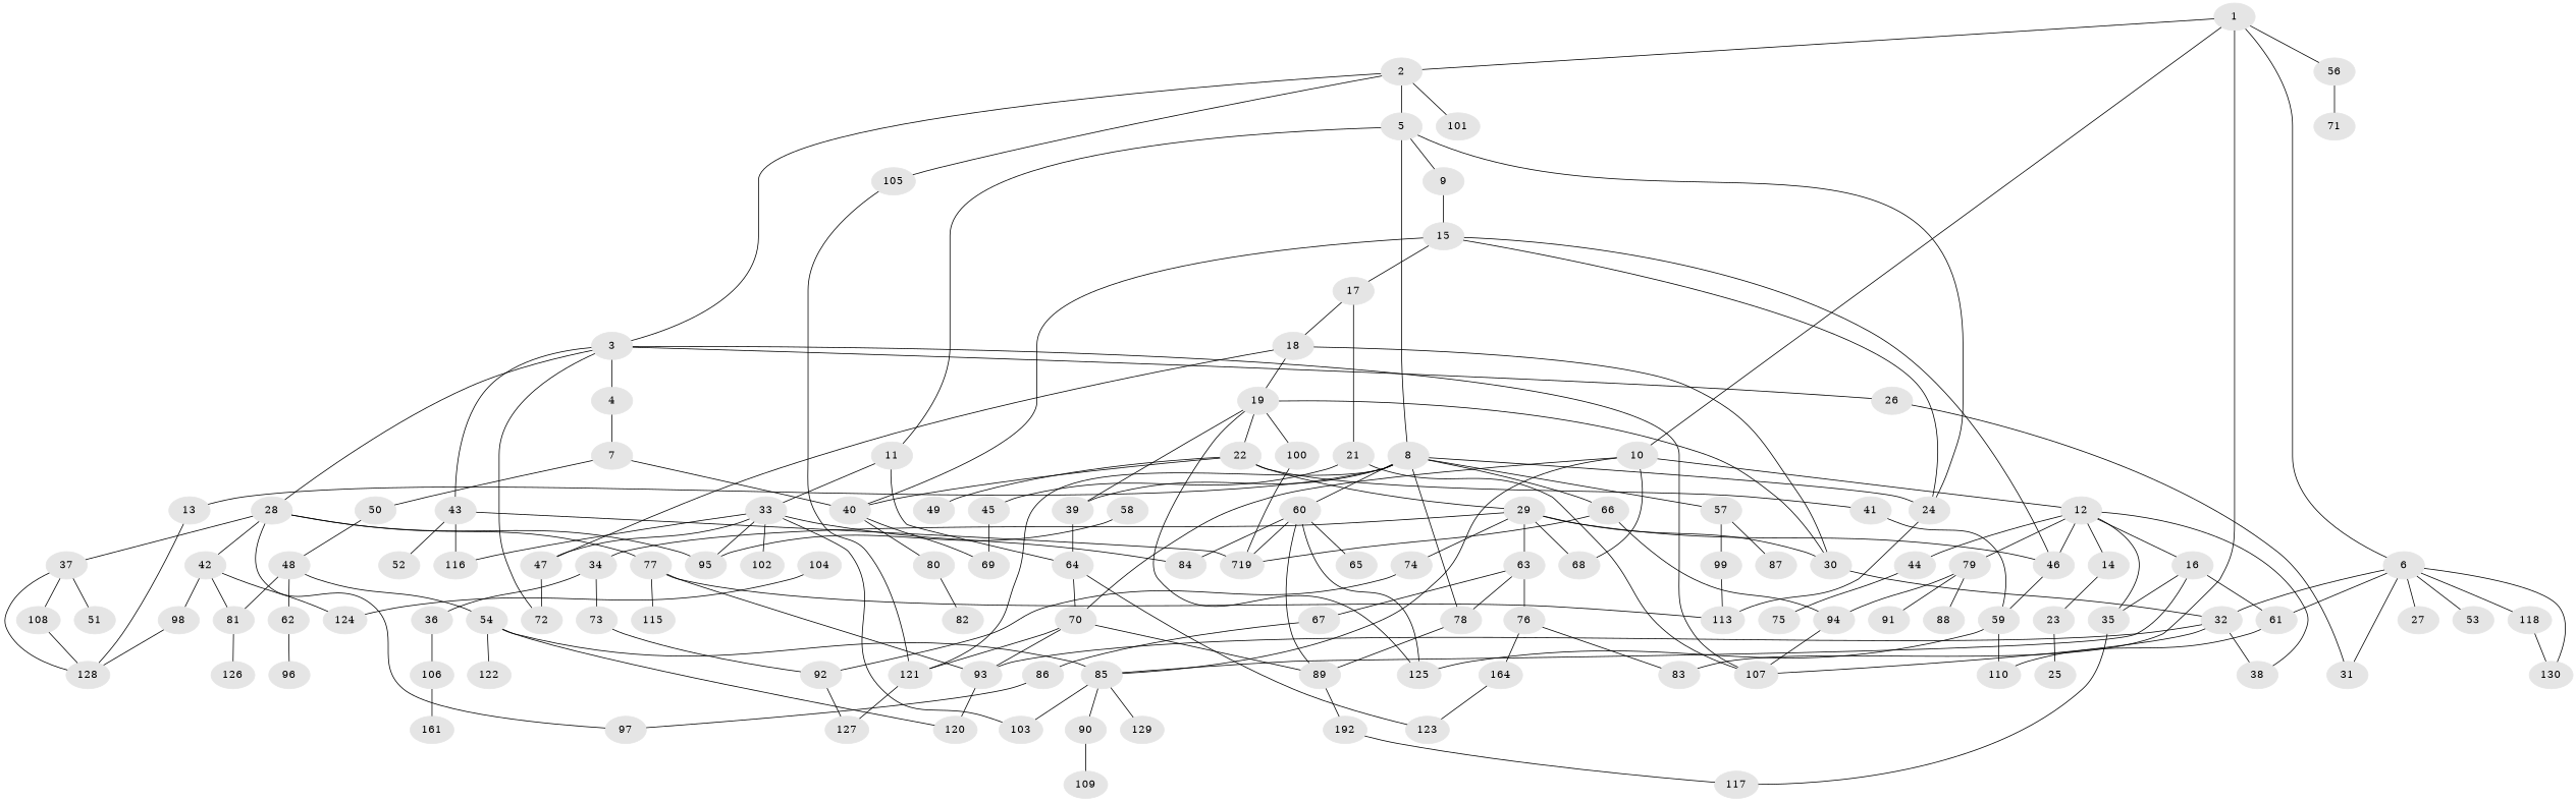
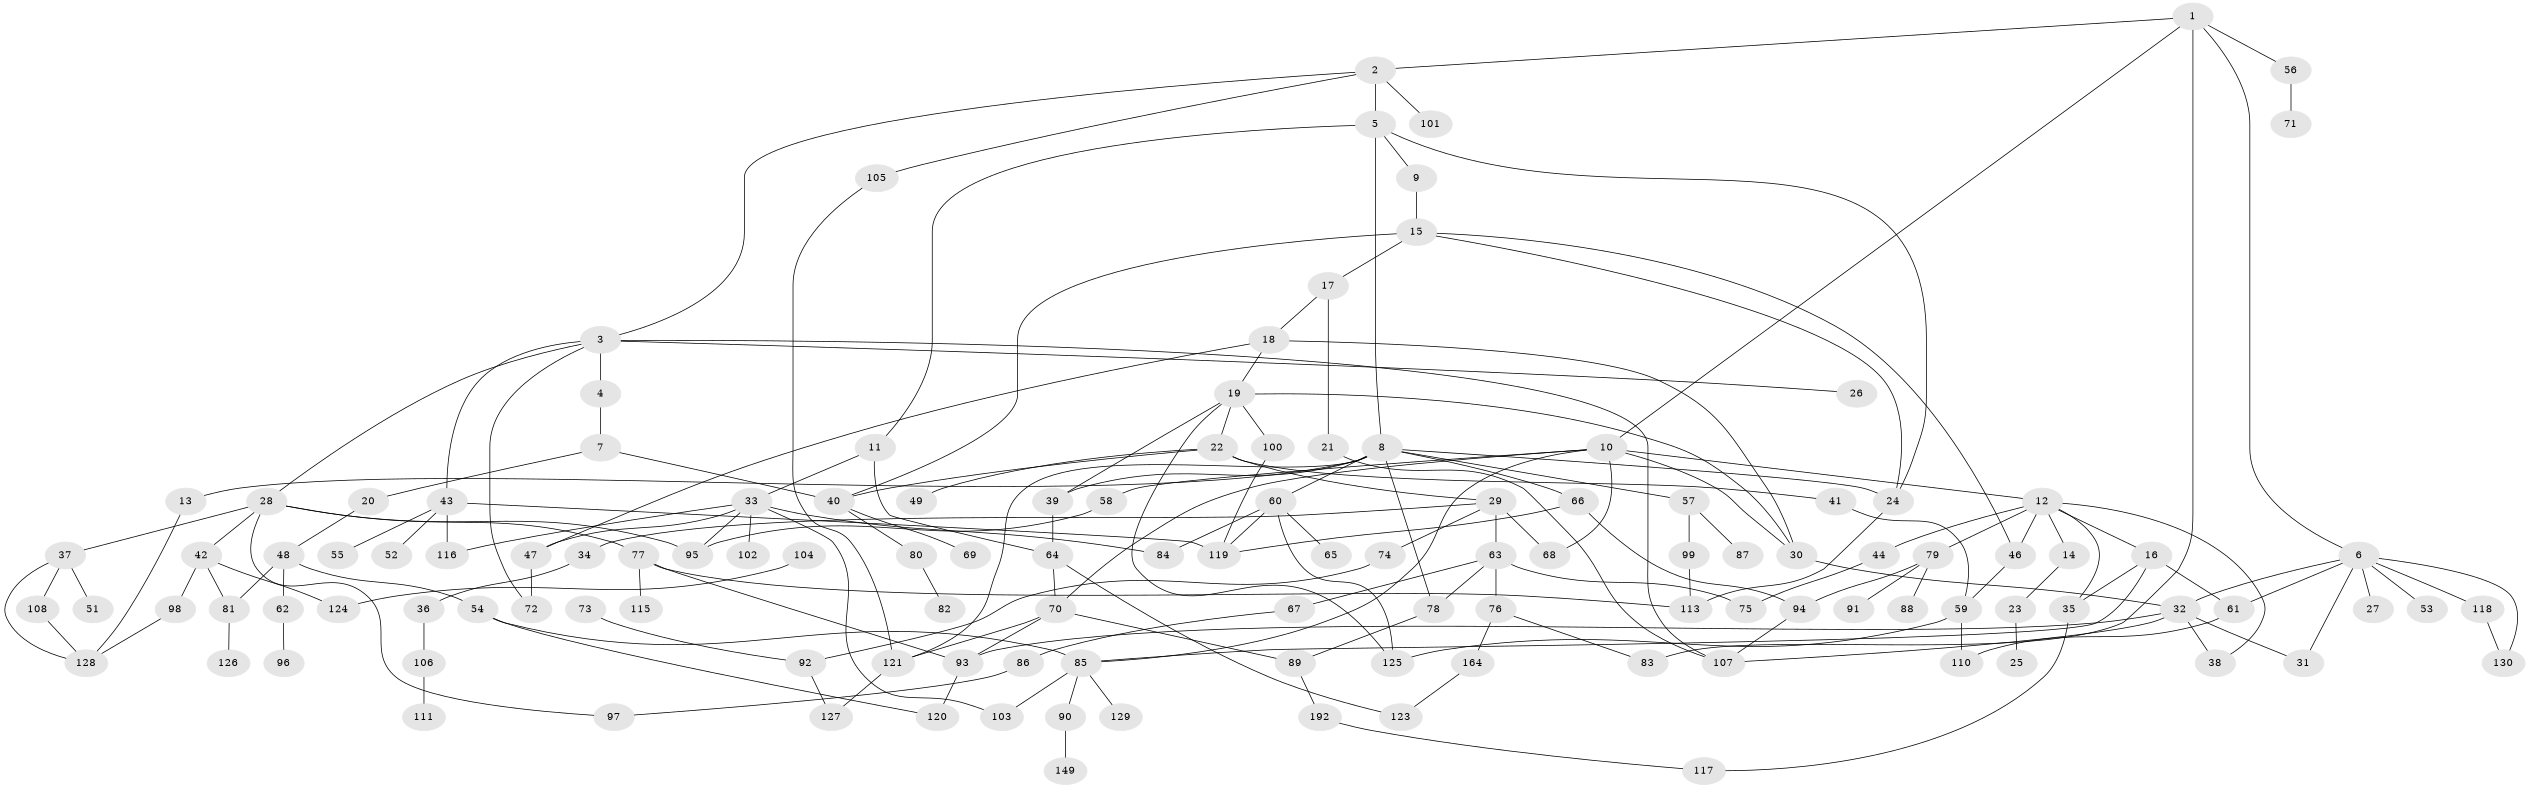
  graph {
    node [color=gray90 style=filled]
    1
    2
    6
    10
    56
    83
    3
    5
    101
    105
    27
    31
    32
    53
    61
    118
    130
    12
    30
    58
    68
    70
    85
    71
    4
    26
    28
    43
    72
    107
    8
    9
    11
    24
    121
    7
    37
    42
    77
    95
    97
    116
    52
-   119 [label=719]
-   20 [label=50]
+   55
+   119
+   20
    40
    13
    39
    57
    60
    66
    78
    15
    33
    64
    113
    38
    93
    110
    48
    69
    80
    128
    87
    99
    125
    84
    65
    89
    94
    127
    46
    17
    14
    16
    35
    44
    79
    103
    90
    129
    47
    102
    123
    23
    117
    75
    59
    88
    91
    25
    18
    21
    19
-   45
    22
    100
    29
    41
    49
    81
    54
    62
    126
    34
    63
    74
    51
    108
    98
    124
    115
    36
    73
    67
    76
    92
    120
    106
-   111 [label=161]
+   111
    82
-   122
    96
    104
    n126 [label=192]
    86
    n128 [label=164]
-   109
+   109 [label=149]
    1 -- 2
    1 -- 6
    1 -- 10
    1 -- 56
    1 -- 83
    2 -- 3
    2 -- 5
    2 -- 101
    2 -- 105
    6 -- 27
    6 -- 31
    6 -- 32
    6 -- 53
    6 -- 61
    6 -- 118
    6 -- 130
    10 -- 12
-   29 -- 30
+   10 -- 30
+   10 -- 58
    10 -- 68
    10 -- 70
    10 -- 85
    56 -- 71
    3 -- 4
    3 -- 26
    3 -- 28
    3 -- 43
    3 -- 72
    3 -- 107
    5 -- 8
    5 -- 9
    5 -- 11
    5 -- 24
    105 -- 121
    32 -- 107
    32 -- 38
    32 -- 93
    61 -- 110
    118 -- 130
    12 -- 38
    12 -- 46
    12 -- 14
    12 -- 16
    12 -- 35
    12 -- 44
    12 -- 79
    30 -- 32
    58 -- 95
    70 -- 121
    70 -- 93
    70 -- 89
    85 -- 103
    85 -- 90
    85 -- 129
    4 -- 7
-   26 -- 31
+   32 -- 31
    28 -- 37
    28 -- 42
    28 -- 77
    28 -- 95
    28 -- 97
    43 -- 116
    43 -- 52
+   43 -- 55
    43 -- 119
    8 -- 24
    8 -- 121
    8 -- 13
    8 -- 39
    8 -- 57
    8 -- 60
    8 -- 66
    8 -- 78
    9 -- 15
    11 -- 33
    11 -- 64
    24 -- 113
    121 -- 127
    7 -- 20
    7 -- 40
    37 -- 128
    37 -- 51
    37 -- 108
    42 -- 81
    42 -- 98
    42 -- 124
    77 -- 113
    77 -- 93
    77 -- 115
    20 -- 48
    40 -- 69
    40 -- 80
    13 -- 128
    39 -- 64
    57 -- 87
    57 -- 99
    60 -- 119
    60 -- 125
    60 -- 84
    60 -- 65
-   60 -- 89
    66 -- 119
    66 -- 94
    78 -- 89
    15 -- 24
    15 -- 40
    15 -- 46
    15 -- 17
    33 -- 95
    33 -- 116
    33 -- 84
    33 -- 103
    33 -- 47
    33 -- 102
    64 -- 70
    64 -- 123
    93 -- 120
    48 -- 81
    48 -- 54
    48 -- 62
    80 -- 82
    99 -- 113
    89 -- n126
    94 -- 107
    46 -- 59
    17 -- 18
    17 -- 21
    14 -- 23
    16 -- 61
    16 -- 85
    16 -- 35
    35 -- 117
    44 -- 75
    79 -- 94
    79 -- 88
    79 -- 91
    90 -- 109
    47 -- 72
    23 -- 25
    59 -- 110
    59 -- 125
    18 -- 30
    18 -- 47
    18 -- 19
    21 -- 107
-   21 -- 45
    19 -- 30
    19 -- 39
    19 -- 125
    19 -- 22
    19 -- 100
-   45 -- 69
    22 -- 40
    22 -- 29
    22 -- 41
    22 -- 49
    100 -- 119
    29 -- 68
-   29 -- 46
    29 -- 34
    29 -- 63
    29 -- 74
    41 -- 59
    81 -- 126
    54 -- 85
    54 -- 120
-   54 -- 122
    62 -- 96
    34 -- 36
-   34 -- 73
    63 -- 78
+   63 -- 75
    63 -- 67
    63 -- 76
    74 -- 92
    108 -- 128
    98 -- 128
    36 -- 106
    73 -- 92
    67 -- 86
    76 -- 83
    76 -- n128
    92 -- 127
    106 -- 111
    104 -- 124
    n126 -- 117
    86 -- 97
    n128 -- 123
  }
